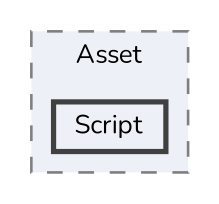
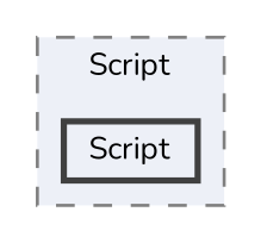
  digraph {
    compound=true
    fontname=Nunito
    n1 [color=grey25 fillcolor="#edf0f7" fontname=Nunito fontsize=10 height=0.2 label=Script shape=box style="filled,bold" width=0.4]
    subgraph cluster_1 {
      bgcolor="#edf0f7"
      fontsize=10
-     label=Asset
+     label=Script
      pencolor=grey50
      style="filled,dashed"
      n1
    }
  }
